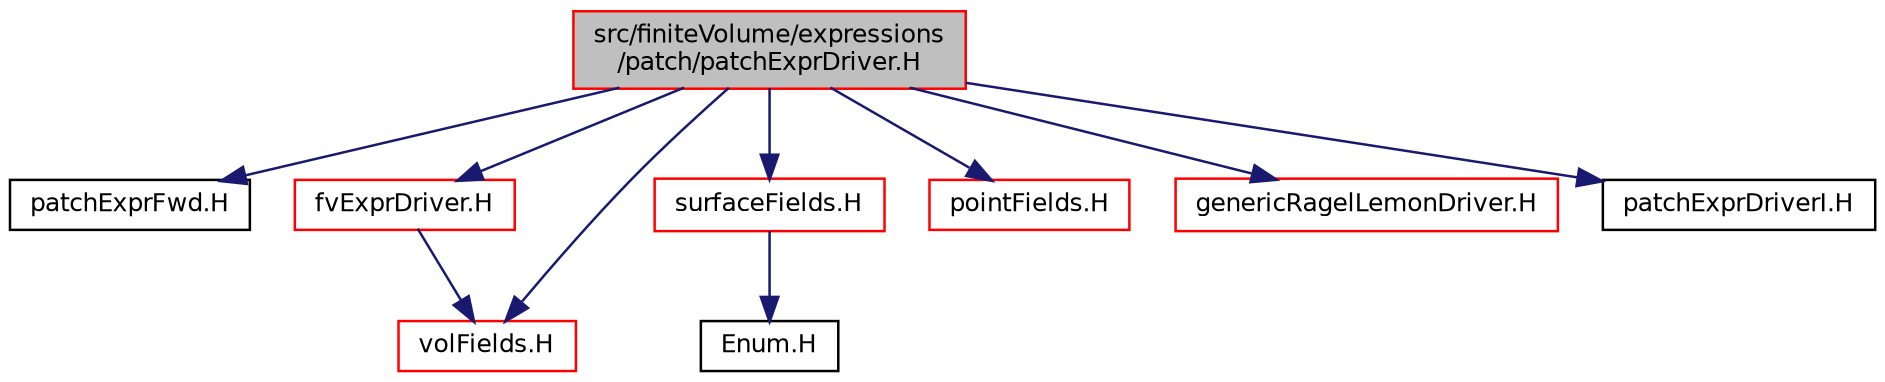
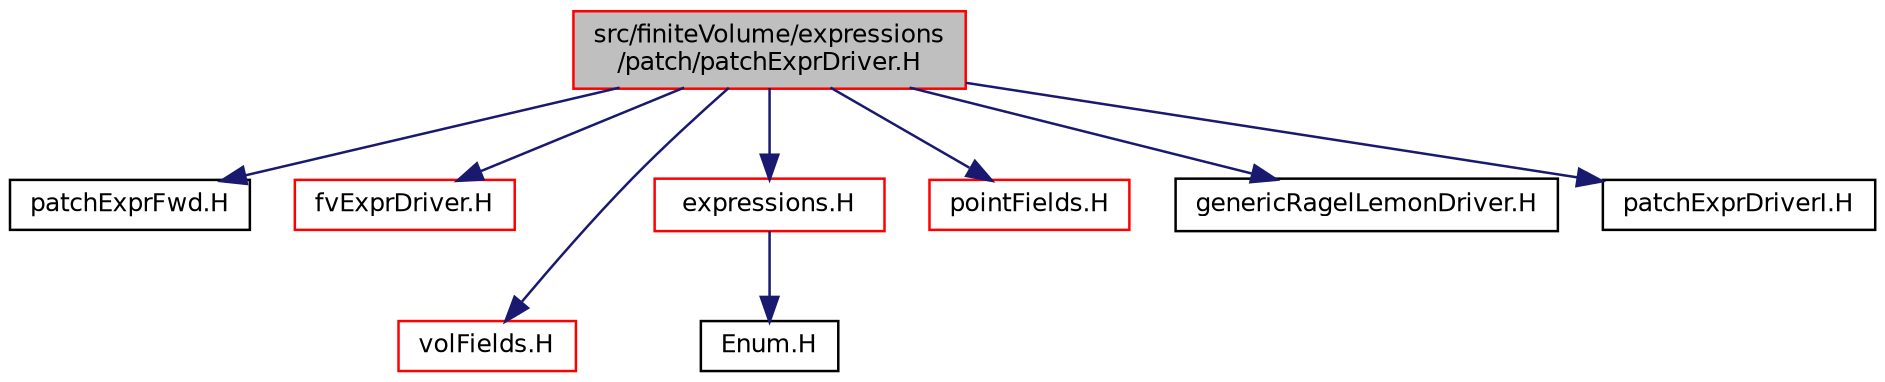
  digraph {
    node [color=red fontname=Helvetica fontsize=10 shape=record]
    edge [color=midnightblue fontname=Helvetica fontsize=10 labelfontname=Helvetica labelfontsize=10 style=solid]
    n1 [fillcolor=grey75 fontcolor=black height=0.2 label="src/finiteVolume/expressions\l/patch/patchExprDriver.H" style=filled width=0.4]
    n2 [color=black height=0.2 label="patchExprFwd.H" width=0.4]
    n3 [height=0.2 label="fvExprDriver.H" width=0.4]
    n4 [height=0.2 label="volFields.H" width=0.4]
-   n5 [height=0.2 label="surfaceFields.H" width=0.4]
+   n5 [height=0.2 label="expressions.H" width=0.4]
    n6 [height=0.2 label="pointFields.H" width=0.4]
-   n7 [height=0.2 label="genericRagelLemonDriver.H" width=0.4]
+   n7 [color=black height=0.2 label="genericRagelLemonDriver.H" width=0.4]
    n8 [color=black height=0.2 label="patchExprDriverI.H" width=0.4]
    n9 [color=black height=0.2 label="Enum.H" width=0.4]
    n1 -> n2
    n1 -> n3
    n1 -> n4
    n1 -> n5
    n1 -> n6
    n1 -> n7
    n1 -> n8
-   n3 -> n4
    n5 -> n9
  }
